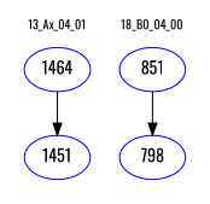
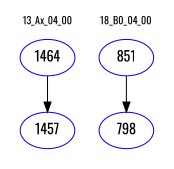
  digraph {
    fontname=Oswald
    node [color=blue fontname=Oswald]
    edge [color=black fontname=Oswald]
    n1 [label=1464]
-   n2 [label=1451]
+   n2 [label=1457]
    n3 [label=851]
    n4 [label=798]
    subgraph cluster_1 {
      color=white
      fontsize=10
-     label="13_Ax_04_01"
+     label="13_Ax_04_00"
      n1
      n2
    }
    subgraph cluster_2 {
      color=white
      fontsize=10
      label="18_B0_04_00"
      n3
      n4
    }
    n1 -> n2
    n3 -> n4
  }
